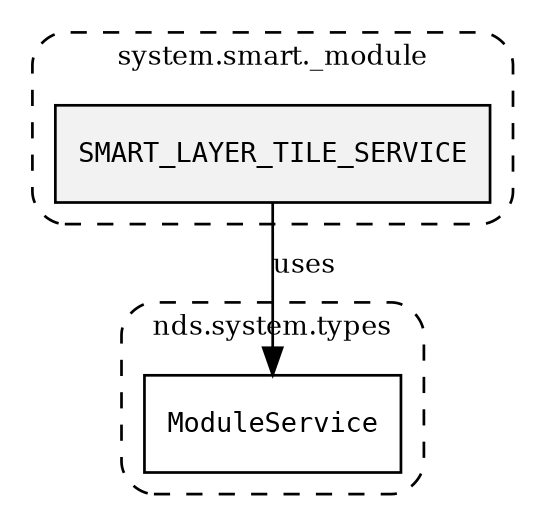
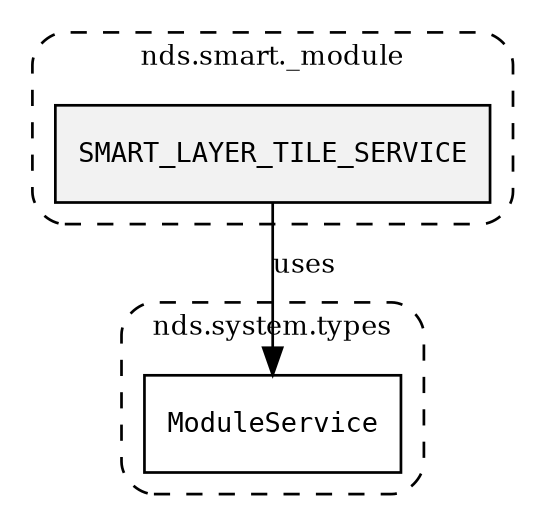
  digraph {
    fontsize=10
    rankdir=TB
    node [fontsize=10 shape=box]
    n1 [fillcolor="#0000000D" label=<<font face="monospace"><table align="center" border="0" cellspacing="0" cellpadding="0"><tr><td href="../../../content/packages/nds.smart._module.html#Constant-SMART_LAYER_TILE_SERVICE" title="Constant defined in nds.smart._module">SMART_LAYER_TILE_SERVICE</td></tr></table></font>> style=filled]
    n2 [label=<<font face="monospace"><table align="center" border="0" cellspacing="0" cellpadding="0"><tr><td href="../../../content/packages/nds.system.types.html#Subtype-ModuleService" title="Subtype defined in nds.system.types">ModuleService</td></tr></table></font>>]
    subgraph cluster_1 {
-     label="system.smart._module"
+     label="nds.smart._module"
      style="dashed, rounded"
      n1
    }
    subgraph cluster_2 {
      label="nds.system.types"
      style="dashed, rounded"
      n2
    }
    n1 -> n2 [fontsize=10 label=uses]
  }
